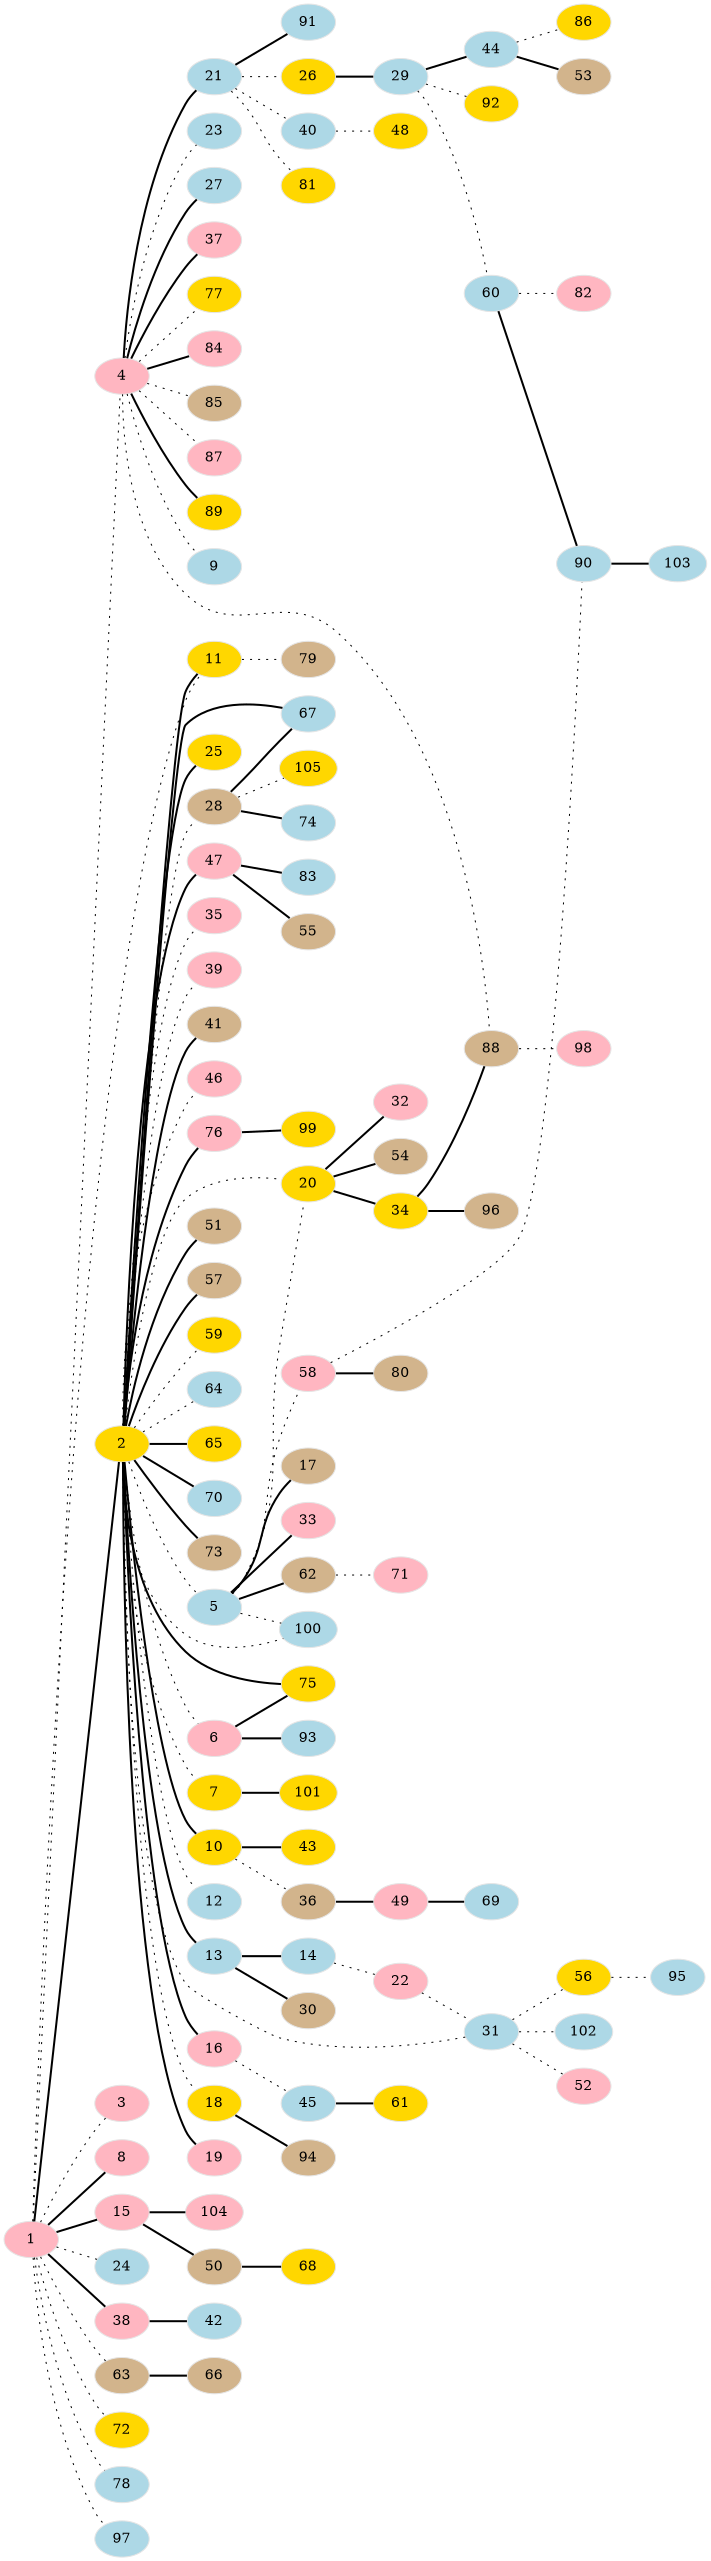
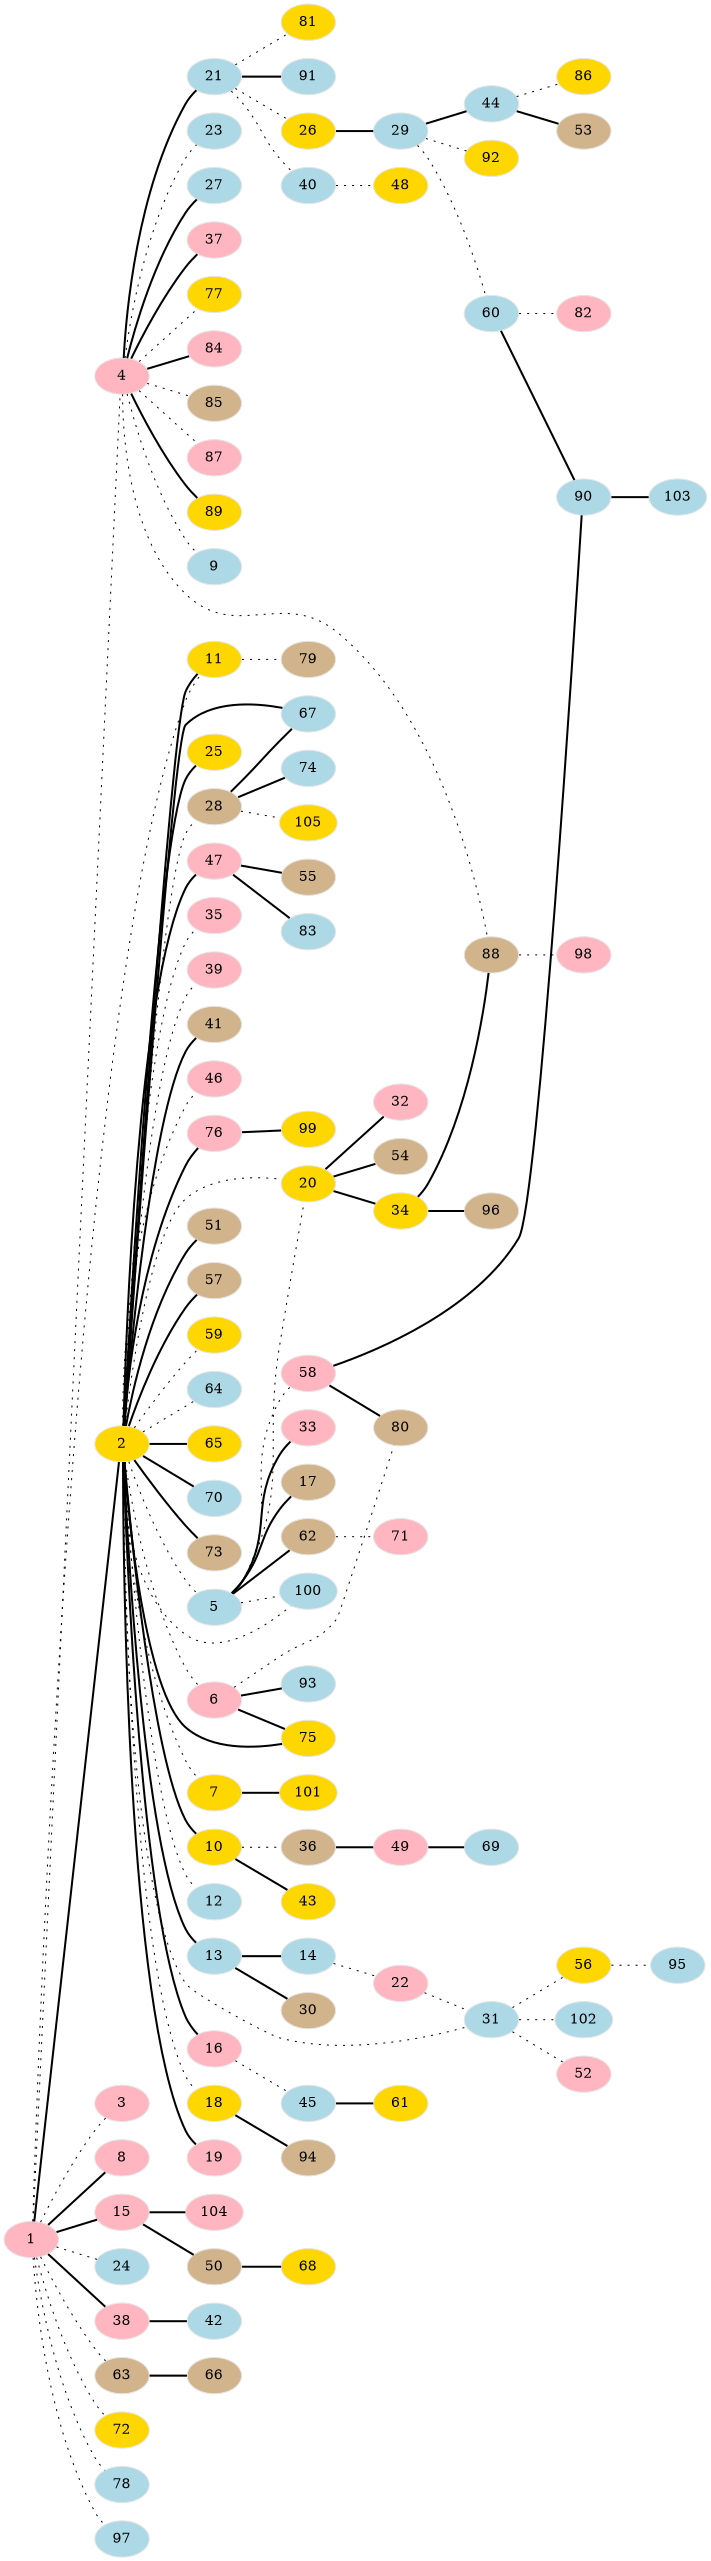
  graph {
    rankdir=LR
    node [color=gray90 fillcolor=lightblue style=filled]
    edge [style=bold]
    1 [fillcolor=lightpink]
    2 [fillcolor=gold]
    3 [fillcolor=lightpink]
    4 [fillcolor=lightpink]
    8 [fillcolor=lightpink]
    11 [fillcolor=gold]
    15 [fillcolor=lightpink]
    24
    38 [fillcolor=lightpink]
    63 [fillcolor=tan]
    72 [fillcolor=gold]
    78
    97
    5
    6 [fillcolor=lightpink]
    7 [fillcolor=gold]
    10 [fillcolor=gold]
    12
    13
    16 [fillcolor=lightpink]
    18 [fillcolor=gold]
    19 [fillcolor=lightpink]
    20 [fillcolor=gold]
    25 [fillcolor=gold]
    28 [fillcolor=tan]
    31
    35 [fillcolor=lightpink]
    39 [fillcolor=lightpink]
    41 [fillcolor=tan]
    46 [fillcolor=lightpink]
    47 [fillcolor=lightpink]
    51 [fillcolor=tan]
    57 [fillcolor=tan]
    59 [fillcolor=gold]
    64
    65 [fillcolor=gold]
    67
    70
    73 [fillcolor=tan]
    75 [fillcolor=gold]
    76 [fillcolor=lightpink]
    100
    9
    21
    23
    27
    37 [fillcolor=lightpink]
    77 [fillcolor=gold]
    84 [fillcolor=lightpink]
    85 [fillcolor=tan]
    87 [fillcolor=lightpink]
    88 [fillcolor=tan]
    89 [fillcolor=gold]
    79 [fillcolor=tan]
    50 [fillcolor=tan]
    104 [fillcolor=lightpink]
    42
    66 [fillcolor=tan]
    17 [fillcolor=tan]
    33 [fillcolor=lightpink]
    58 [fillcolor=lightpink]
    62 [fillcolor=tan]
    80 [fillcolor=tan]
    93
    101 [fillcolor=gold]
    36 [fillcolor=tan]
    43 [fillcolor=gold]
    14
    30 [fillcolor=tan]
    45
    94 [fillcolor=tan]
    34 [fillcolor=gold]
    32 [fillcolor=lightpink]
    54 [fillcolor=tan]
    74
    105 [fillcolor=gold]
    52 [fillcolor=lightpink]
    56 [fillcolor=gold]
    102
    61 [fillcolor=gold]
    55 [fillcolor=tan]
    83
    99 [fillcolor=gold]
    26 [fillcolor=gold]
    40
    81 [fillcolor=gold]
    91
    98 [fillcolor=lightpink]
    90
    71 [fillcolor=lightpink]
    49 [fillcolor=lightpink]
    22 [fillcolor=lightpink]
    68 [fillcolor=gold]
    96 [fillcolor=tan]
    29
    48 [fillcolor=gold]
    44
    60
    92 [fillcolor=gold]
    53 [fillcolor=tan]
    86 [fillcolor=gold]
    82 [fillcolor=lightpink]
    95
    69
    103
    1 -- 2
    1 -- 3 [style=dotted]
    1 -- 4 [style=dotted]
    1 -- 8
    1 -- 11 [style=dotted]
    1 -- 15
    1 -- 24 [style=dotted]
    1 -- 38
    1 -- 63 [style=dotted]
    1 -- 72 [style=dotted]
    1 -- 78 [style=dotted]
    1 -- 97 [style=dotted]
    2 -- 11
    2 -- 5 [style=dotted]
    2 -- 6 [style=dotted]
    2 -- 7 [style=dotted]
    2 -- 10
    2 -- 12 [style=dotted]
    2 -- 13
    2 -- 16
    2 -- 18 [style=dotted]
    2 -- 19
    2 -- 20 [style=dotted]
    2 -- 25
    2 -- 28 [style=dotted]
    2 -- 31 [style=dotted]
    2 -- 35 [style=dotted]
    2 -- 39 [style=dotted]
    2 -- 41
    2 -- 46 [style=dotted]
    2 -- 47
    2 -- 51
    2 -- 57
    2 -- 59 [style=dotted]
    2 -- 64 [style=dotted]
    2 -- 65
    2 -- 67
    2 -- 70
    2 -- 73
    2 -- 75
    2 -- 76
    2 -- 100 [style=dotted]
    4 -- 9 [style=dotted]
    4 -- 21
    4 -- 23 [style=dotted]
    4 -- 27
    4 -- 37
    4 -- 77 [style=dotted]
    4 -- 84
    4 -- 85 [style=dotted]
    4 -- 87 [style=dotted]
    4 -- 88 [style=dotted]
    4 -- 89
    11 -- 79 [style=dotted]
    15 -- 50
    15 -- 104
    38 -- 42
    63 -- 66
    5 -- 20 [style=dotted]
    5 -- 100 [style=dotted]
    5 -- 17
    5 -- 33
    5 -- 58 [style=dotted]
    5 -- 62
    6 -- 75
+   6 -- 80 [style=dotted]
    6 -- 93
    7 -- 101
    10 -- 36 [style=dotted]
    10 -- 43
    13 -- 14
    13 -- 30
    16 -- 45 [style=dotted]
    18 -- 94
    20 -- 34
    20 -- 32
    20 -- 54
    28 -- 67
    28 -- 74
    28 -- 105 [style=dotted]
    31 -- 52 [style=dotted]
    31 -- 56 [style=dotted]
    31 -- 102 [style=dotted]
    47 -- 55
    47 -- 83
    76 -- 99
    21 -- 26 [style=dotted]
    21 -- 40 [style=dotted]
    21 -- 81 [style=dotted]
    21 -- 91
    88 -- 98 [style=dotted]
    50 -- 68
    58 -- 80
-   58 -- 90 [style=dotted]
+   58 -- 90
    62 -- 71 [style=dotted]
    36 -- 49
    14 -- 22 [style=dotted]
    45 -- 61
    34 -- 88
    34 -- 96
    56 -- 95 [style=dotted]
    26 -- 29
    40 -- 48 [style=dotted]
    90 -- 103
    49 -- 69
    22 -- 31 [style=dotted]
    29 -- 44
    29 -- 60 [style=dotted]
    29 -- 92 [style=dotted]
    44 -- 53
    44 -- 86 [style=dotted]
    60 -- 90
    60 -- 82 [style=dotted]
  }
